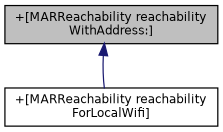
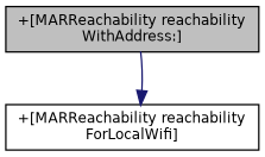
  digraph {
    rankdir=TB
    node [color=black fontname=Helvetica fontsize=10 shape=record style=filled]
    n1 [fillcolor=grey75 fontcolor=black height=0.2 label="+[MARReachability reachability\lWithAddress:]" width=0.4]
    n2 [fillcolor=white height=0.2 label="+[MARReachability reachability\lForLocalWifi]" width=0.4]
-   n1 -> n2 [color=midnightblue dir=back fontname=Helvetica fontsize=10 labelfontname=Helvetica labelfontsize=10 style=solid]
+   n2 -> n1 [color=midnightblue dir=back fontname=Helvetica fontsize=10 labelfontname=Helvetica labelfontsize=10 style=solid]
  }
